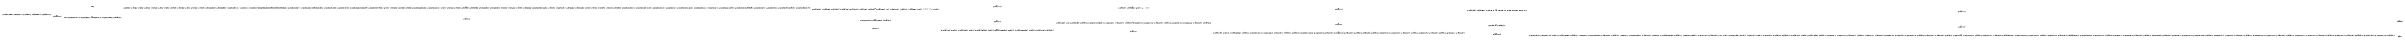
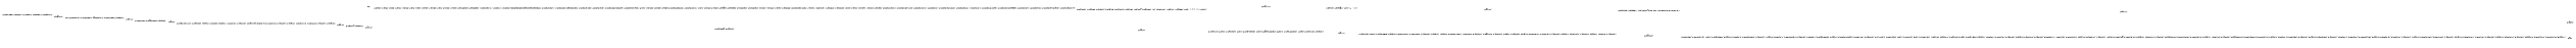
  digraph {
    rankdir=LR
    node [shape=record]
    edge [headport=n tailport=s]
    n1 [label=BB_entry3 shape=none]
    n2 [label="{6103: constant[undefined,v1]|6104: vardecl['OBJECT']|6105: vardecl['ARRAY']|6106: vardecl['STRING']|6107: vardecl['FUNCTION']|6108: vardecl['type']|6109: vardecl['parser']|6110: vardecl['attrParser']|6111: vardecl['voidElements']|6112: vardecl['noop']|6113: vardecl['$document']|6114: vardecl['$location']|6115: vardecl['$requestAnimationFrame']|6116: vardecl['$cancelAnimationFrame']|6117: function-decl[function initialize ( window ),-]|6118: function-decl[function m ( ),-]|6119: function-decl[function build ( parentElement parentTag parentCache parentIndex data cached shouldReattach index editable namespace configs ),-]|6120: function-decl[function sortChanges ( a b ),-]|6121: function-decl[function setAttributes ( node tag dataAttrs cachedAttrs namespace ),-]|6122: function-decl[function clear ( nodes cached ),-]|6123: function-decl[function unload ( cached ),-]|6124: function-decl[function injectHTML ( parentElement index data ),-]|6125: function-decl[function autoredraw ( callback object ),-]|6126: vardecl['html']|6127: vardecl['documentNode']|6128: vardecl['nodeCache']|6129: vardecl['cellCache']|6130: function-decl[function getCellCacheKey ( element ),-]|6131: function-decl[function gettersetter ( store ),-]|6132: vardecl['roots']|6133: vardecl['components']|6134: vardecl['controllers']|6135: vardecl['lastRedrawId']|6136: vardecl['lastRedrawCallTime']|6137: vardecl['computePreRedrawHook']|6138: vardecl['computePostRedrawHook']|6139: vardecl['prevented']|6140: vardecl['topComponent']|6141: vardecl['unloaders']|6142: vardecl['FRAME_BUDGET']|6143: function-decl[function parameterize ( component args ),-]|6144: vardecl['redrawing']|6145: function-decl[function redraw ( ),-]|6146: vardecl['pendingRequests']|6147: vardecl['endFirstComputation']|6148: vardecl['modes']|6149: vardecl['redirect']|6150: vardecl['routeParams']|6151: vardecl['currentRoute']|6152: vardecl['isDefaultRoute']|6153: function-decl[function normalizeRoute ( route ),-]|6154: function-decl[function routeByValue ( root router path ),-]|6155: function-decl[function routeUnobtrusive ( e ),-]|6156: function-decl[function setScroll ( ),-]|6157: function-decl[function buildQueryString ( object prefix ),-]|6158: function-decl[function parseQueryString ( str ),-]|6159: function-decl[function reset ( root ),-]|6160: function-decl[function propify ( promise initialValue ),-]|6161: function-decl[function Deferred ( successCallback failureCallback ),-]|6162: function-decl[function identity ( value ),-]|6163: function-decl[function ajax ( options ),-]|6164: function-decl[function bindData ( xhrOptions data serialize ),-]|6165: function-decl[function parameterizeUrl ( url data ),-]}"]
    n3 [label="{6166: constant[\"[object Object]\",v3]|6167: write-variable[v3,'OBJECT']*|6168: constant[\"[object Array]\",v4]|6169: write-variable[v4,'ARRAY']*|6170: constant[\"[object String]\",v5]|6171: write-variable[v5,'STRING']*|6172: constant[\"function\",v6]|6173: write-variable[v6,'FUNCTION']*|6174: new[v8]|6175: read-property[v8,'toString',v7]|6176: write-variable[v7,'type']*|6177: read-variable['RegExp',v10,-]|6178: constant[\"(?:(^|#|\\\\.)([^#\\\\.\\\\[\\\\]]+))|(\\\\[.+?\\\\])\",v11]|6179: constant[\"g\",v12]}"]
    n4 [label="{6180: construct [-,v10,v11,v12,v9]}"]
    n5 [label="{6357: exceptional-return}"]
    n6 [label="{6181: write-variable[v9,'parser']*|6182: read-variable['RegExp',v14,-]|6183: constant[\"\\\\[(.+?)(?:=(\\\"|'|)(.*?)\\\\2)?\\\\]\",v15]}"]
    n7 [label="{6184: construct [-,v14,v15,v13]}"]
    n8 [label="{6185: write-variable[v13,'attrParser']*|6186: read-variable['RegExp',v17,-]|6187: constant[\"^(AREA|BASE|BR|COL|COMMAND|EMBED|HR|IMG|INPUT|KEYGEN|FRAME|META|PARAM|SOURCE|TRACK|WBR)$\",v18]}"]
    n9 [label="{6188: construct [-,v17,v18,v16]}"]
    n10 [label="{6189: write-variable[v16,'voidElements']*|6190: function-expr[function ( ),v19]|6191: write-variable[v19,'noop']*|6192: read-variable['initialize',v21,v20]|6193: read-variable['window',v22,v2]}"]
    n11 [label="{6194: call-initialize [v20,v21,v22,-]*}"]
    n12 [label="{6195: new[v23]|6196: function-expr[function ( node ),v24]|6197: write-property[v23,'appendChild',v24]|6198: function-expr[function ( node ),v25]|6199: write-property[v23,'insertBefore',v25]|6200: read-variable['Array',v27,-]}"]
    n13 [label="{6201: construct [-,v27,v26]}"]
    n14 [label="{6202: write-property[v23,'childNodes',v26]|6203: write-variable[v23,'documentNode']*|6204: read-variable['Array',v29,-]}"]
    n15 [label="{6205: construct [-,v29,v28]}"]
    n16 [label="{6206: write-variable[v28,'nodeCache']*|6207: new[v30]|6208: write-variable[v30,'cellCache']*|6209: read-variable['m',v32,v2]|6210: function-expr[function ( root cell forceRecreation ),v31]|6211: write-property[v32,'render',v31]|6212: \<variable-non-null-undef\>['m']*|6213: read-variable['m',v34,v2]|6214: function-expr[function ( value ),v33]|6215: write-property[v34,'trust',v33]|6216: \<variable-non-null-undef\>['m']*|6217: read-variable['m',v36,v2]|6218: function-expr[function ( store ),v35]|6219: write-property[v36,'prop',v35]|6220: \<variable-non-null-undef\>['m']*|6221: read-variable['Array',v38,-]}"]
    n17 [label="{6222: construct [-,v38,v37]}"]
    n18 [label="{6223: write-variable[v37,'roots']*|6224: read-variable['Array',v40,-]}"]
    n19 [label="{6225: construct [-,v40,v39]}"]
+   n20 [label="{6226: write-variable[v39,'components']*|6227: read-variable['Array',v42,-]}"]
    n21 [label="{6228: construct [-,v42,v41]}"]
    n22 [label="{6229: write-variable[v41,'controllers']*|6230: constant[null,v43]|6231: write-variable[v43,'lastRedrawId']*|6232: constant[0.0,v44]|6233: write-variable[v44,'lastRedrawCallTime']*|6234: constant[null,v45]|6235: write-variable[v45,'computePreRedrawHook']*|6236: constant[null,v46]|6237: write-variable[v46,'computePostRedrawHook']*|6238: constant[false,v47]|6239: write-variable[v47,'prevented']*|6240: read-variable['Array',v49,-]}"]
    n23 [label="{6241: construct [-,v49,v48]}"]
    n24 [label="{6242: write-variable[v48,'unloaders']*|6243: constant[16.0,v50]|6244: write-variable[v50,'FRAME_BUDGET']*|6245: read-variable['m',v52,v2]|6246: function-expr[function ( component ),v51]|6247: write-property[v52,'component',v51]|6248: \<variable-non-null-undef\>['m']*|6249: read-variable['m',v54,v2]|6250: read-variable['m',v55,v2]|6251: function-expr[function ( root component ),v53]|6252: write-property[v55,'module',v53]|6253: \<variable-non-null-undef\>['m']|6254: write-property[v54,'mount',v53]|6255: \<variable-non-null-undef\>['m']*|6256: constant[false,v56]|6257: write-variable[v56,'redrawing']*|6258: read-variable['m',v58,v2]|6259: function-expr[function ( force ),v57]|6260: write-property[v58,'redraw',v57]|6261: \<variable-non-null-undef\>['m']*|6262: read-variable['m',v61,v2]|6263: read-property[v61,'redraw',v60]|6264: \<variable-non-null-undef\>['m']|6265: read-variable['m',v63,-]|6266: read-property[v63,'prop',-]|6267: \<variable-non-null-undef\>['m']}"]
    n25 [label="{6268: call-m.prop [v63,'prop',v59]}"]
    n26 [label="{6269: write-property[v60,'strategy',v59]|6270: \<property-non-null-undef\>[v61,'redraw']*|6271: constant[0.0,v64]|6272: write-variable[v64,'pendingRequests']*|6273: read-variable['m',v66,v2]|6274: function-expr[function ( ),v65]|6275: write-property[v66,'startComputation',v65]|6276: \<variable-non-null-undef\>['m']*|6277: read-variable['m',v68,v2]|6278: function-expr[function ( ),v67]|6279: write-property[v68,'endComputation',v67]|6280: \<variable-non-null-undef\>['m']*|6281: function-expr[function ( ),v69]|6282: write-variable[v69,'endFirstComputation']*|6283: read-variable['m',v71,v2]|6284: function-expr[function ( prop withAttrCallback ),v70]|6285: write-property[v71,'withAttr',v70]|6286: \<variable-non-null-undef\>['m']*|6287: new[v72]|6288: constant[\"\",v73]|6289: write-property[v72,'pathname',v73]|6290: constant[\"#\",v74]|6291: write-property[v72,'hash',v74]|6292: constant[\"?\",v75]|6293: write-property[v72,'search',v75]|6294: write-variable[v72,'modes']*|6295: read-variable['noop',v76,v2]|6296: write-variable[v76,'redirect']*|6297: constant[false,v77]|6298: write-variable[v77,'isDefaultRoute']*|6299: read-variable['m',v79,v2]|6300: function-expr[function ( ),v78]|6301: write-property[v79,'route',v78]|6302: \<variable-non-null-undef\>['m']*|6303: read-variable['m',v82,v2]|6304: read-property[v82,'route',v81]|6305: \<variable-non-null-undef\>['m']|6306: function-expr[function ( key ),v80]|6307: write-property[v81,'param',v80]|6308: \<property-non-null-undef\>[v82,'route']*|6309: read-variable['m',v85,v2]|6310: read-property[v85,'route',v84]|6311: \<variable-non-null-undef\>['m']|6312: constant[\"search\",v83]|6313: write-property[v84,'mode',v83]|6314: \<property-non-null-undef\>[v85,'route']*|6315: read-variable['m',v88,v2]|6316: read-property[v88,'route',v87]|6317: \<variable-non-null-undef\>['m']|6318: read-variable['buildQueryString',v86,v2]|6319: write-property[v87,'buildQueryString',v86]|6320: \<property-non-null-undef\>[v88,'route']*|6321: read-variable['m',v91,v2]|6322: read-property[v91,'route',v90]|6323: \<variable-non-null-undef\>['m']|6324: read-variable['parseQueryString',v89,v2]|6325: write-property[v90,'parseQueryString',v89]|6326: \<property-non-null-undef\>[v91,'route']*|6327: read-variable['m',v93,v2]|6328: function-expr[function ( ),v92]|6329: write-property[v93,'deferred',v92]|6330: \<variable-non-null-undef\>['m']*|6331: read-variable['m',v96,v2]|6332: read-property[v96,'deferred',v95]|6333: \<variable-non-null-undef\>['m']|6334: function-expr[function ( e ),v94]|6335: write-property[v95,'onerror',v94]|6336: \<property-non-null-undef\>[v96,'deferred']*|6337: read-variable['m',v98,v2]|6338: function-expr[function ( args ),v97]|6339: write-property[v98,'sync',v97]|6340: \<variable-non-null-undef\>['m']*|6341: read-variable['m',v100,v2]|6342: function-expr[function ( xhrOptions ),v99]|6343: write-property[v100,'request',v99]|6344: \<variable-non-null-undef\>['m']*|6345: read-variable['m',v102,v2]|6346: function-expr[function ( mock ),v101]|6347: write-property[v102,'deps',v101]|6348: \<variable-non-null-undef\>['m']*|6349: read-variable['m',v105,v2]|6350: read-property[v105,'deps',v104]|6351: \<variable-non-null-undef\>['m']|6352: read-variable['app',v103,v2]|6353: write-property[v104,'factory',v103]|6354: \<property-non-null-undef\>[v105,'deps']*|6355: read-variable['m',v1,v2]}"]
    n27 [label="{6356: return[v1]}"]
    n1 -> n2 [headlabel="    1831"]
    n2 -> n3 [headlabel="      1832"]
    n3 -> n4 [headlabel="      1833"]
    n3 -> n5 [color=gray headlabel="      1856"]
    n4 -> n5 [color=gray]
    n4 -> n6 [headlabel="      1834"]
    n6 -> n5 [color=gray]
    n6 -> n7 [headlabel="      1835"]
    n7 -> n5 [color=gray]
    n7 -> n8 [headlabel="      1836"]
    n8 -> n5 [color=gray]
    n8 -> n9 [headlabel="      1837"]
    n9 -> n5 [color=gray]
    n10 -> n5 [color=gray]
    n10 -> n11 [headlabel="      1839"]
    n11 -> n5 [color=gray]
    n11 -> n12 [headlabel="      1840"]
    n12 -> n5 [color=gray]
    n12 -> n13 [headlabel="      1841"]
    n13 -> n5 [color=gray]
    n13 -> n14 [headlabel="      1842"]
    n14 -> n5 [color=gray]
    n14 -> n15 [headlabel="      1843"]
    n15 -> n5 [color=gray]
    n15 -> n16 [headlabel="      1844"]
    n16 -> n5 [color=gray]
    n16 -> n17 [headlabel="      1845"]
    n17 -> n5 [color=black]
    n17 -> n18 [headlabel="      1846"]
    n18 -> n5 [color=gray]
    n18 -> n19 [headlabel="      1847"]
    n19 -> n5 [color=gray]
+   n19 -> n20 [headlabel="      1848"]
+   n20 -> n5 [color=gray]
+   n20 -> n21 [headlabel="      1849"]
    n21 -> n5 [color=gray]
    n21 -> n22 [headlabel="      1850"]
    n22 -> n5 [color=gray]
    n22 -> n23 [headlabel="      1851"]
    n23 -> n5 [color=gray]
    n23 -> n24 [headlabel="      1852"]
    n24 -> n5 [color=gray]
    n24 -> n25 [headlabel="      1853"]
    n25 -> n5 [color=gray]
    n25 -> n26 [headlabel="      1854"]
    n26 -> n5 [color=gray]
    n26 -> n27 [headlabel="      1855"]
  }
